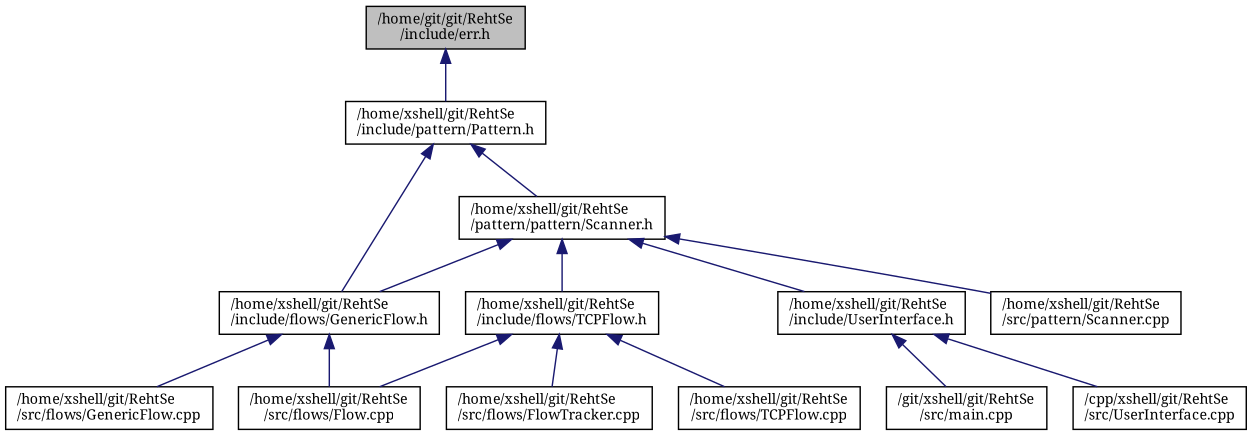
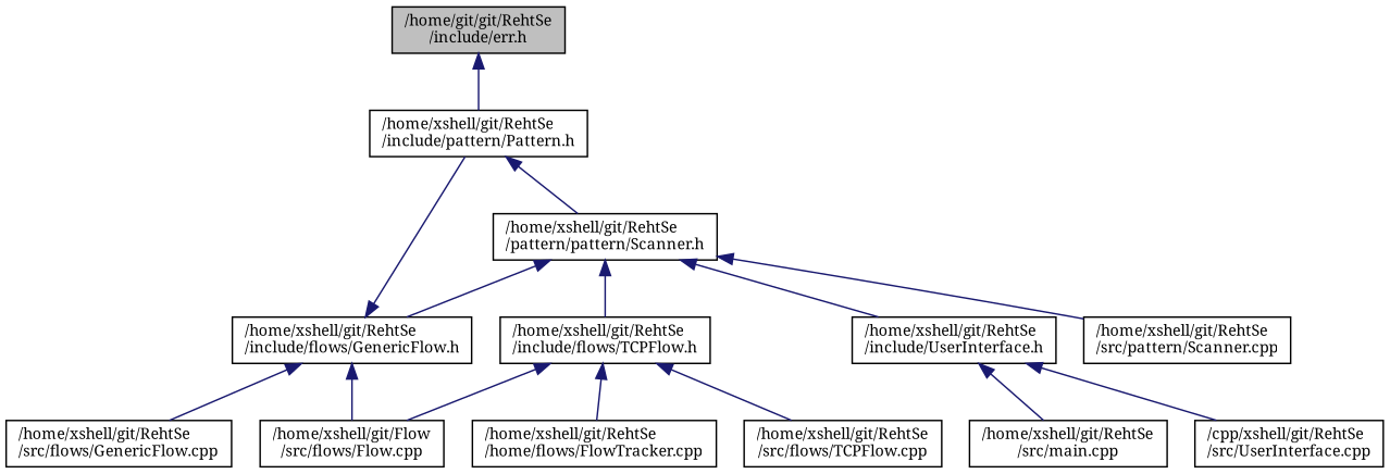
  digraph {
    fontname="Noto Serif"
    node [color=black fillcolor=white fontname="Noto Serif" fontsize=10 shape=record style=filled]
    edge [color=midnightblue dir=back fontname="Noto Serif" fontsize=10 labelfontname=Helvetica labelfontsize=10 style=solid]
    n1 [fillcolor=grey75 fontcolor=black height=0.2 label="/home/git/git/RehtSe\l/include/err.h" width=0.4]
    n2 [height=0.2 label="/home/xshell/git/RehtSe\l/include/pattern/Pattern.h" width=0.4]
    n3 [height=0.2 label="/home/xshell/git/RehtSe\l/include/flows/GenericFlow.h" width=0.4]
    n4 [height=0.2 label="/home/xshell/git/RehtSe\l/pattern/pattern/Scanner.h" width=0.4]
-   n5 [height=0.2 label="/home/xshell/git/RehtSe\l/src/flows/Flow.cpp" width=0.4]
+   n5 [height=0.2 label="/home/xshell/git/Flow\l/src/flows/Flow.cpp" width=0.4]
    n6 [height=0.2 label="/home/xshell/git/RehtSe\l/src/flows/GenericFlow.cpp" width=0.4]
    n7 [height=0.2 label="/home/xshell/git/RehtSe\l/include/flows/TCPFlow.h" width=0.4]
    n8 [height=0.2 label="/home/xshell/git/RehtSe\l/include/UserInterface.h" width=0.4]
    n9 [height=0.2 label="/home/xshell/git/RehtSe\l/src/pattern/Scanner.cpp" width=0.4]
-   n10 [height=0.2 label="/home/xshell/git/RehtSe\l/src/flows/FlowTracker.cpp" width=0.4]
+   n10 [height=0.2 label="/home/xshell/git/RehtSe\l/home/flows/FlowTracker.cpp" width=0.4]
    n11 [height=0.2 label="/home/xshell/git/RehtSe\l/src/flows/TCPFlow.cpp" width=0.4]
-   n12 [height=0.2 label="/git/xshell/git/RehtSe\l/src/main.cpp" width=0.4]
+   n12 [height=0.2 label="/home/xshell/git/RehtSe\l/src/main.cpp" width=0.4]
    n13 [height=0.2 label="/cpp/xshell/git/RehtSe\l/src/UserInterface.cpp" width=0.4]
    n1 -> n2
-   n2 -> n3
+   n3 -> n2
    n2 -> n4
    n3 -> n5
    n3 -> n6
    n4 -> n3
    n4 -> n7
    n4 -> n8
    n4 -> n9
    n7 -> n5
    n7 -> n10
    n7 -> n11
    n8 -> n12
    n8 -> n13
  }
